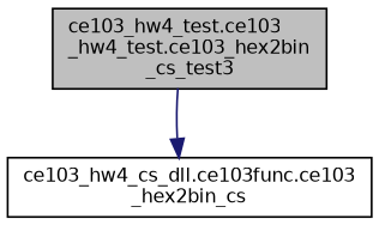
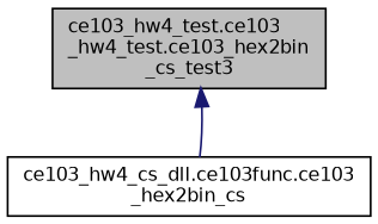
  digraph {
    rankdir=TB
    node [color=black fontname=Helvetica fontsize=10 shape=record style=filled]
    n1 [fillcolor=grey75 fontcolor=black height=0.2 label="ce103_hw4_test.ce103\l_hw4_test.ce103_hex2bin\l_cs_test3" width=0.4]
    n2 [fillcolor=white height=0.2 label="ce103_hw4_cs_dll.ce103func.ce103\l_hex2bin_cs" width=0.4]
-   n1 -> n2 [color=midnightblue fontname=Helvetica fontsize=10 labelfontname=Helvetica labelfontsize=10 style=solid]
+   n2 -> n1 [color=midnightblue fontname=Helvetica fontsize=10 labelfontname=Helvetica labelfontsize=10 style=solid]
  }
